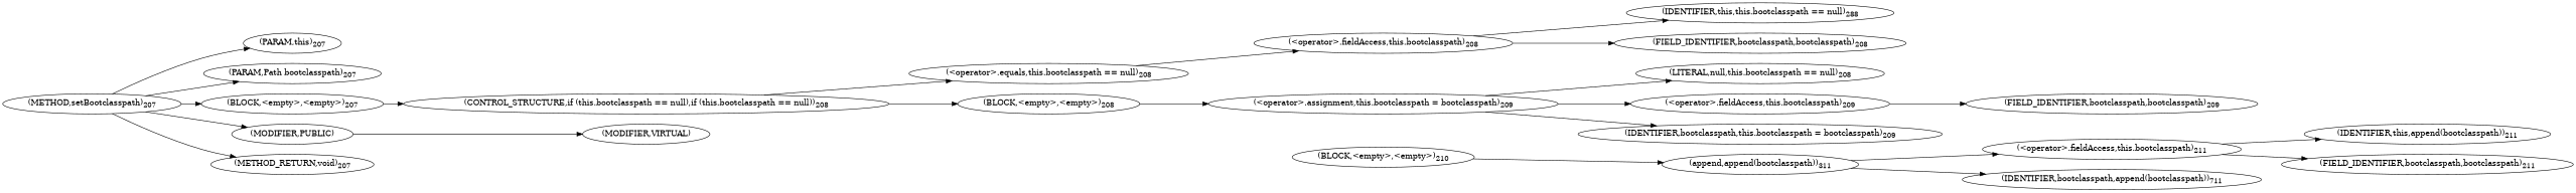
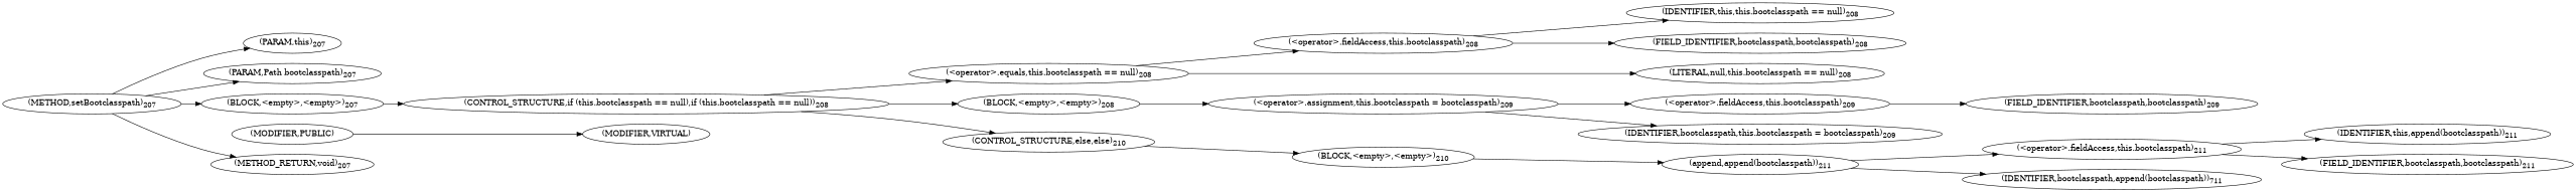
  digraph {
    rankdir=LR
    n1 [label=<(METHOD,setBootclasspath)<SUB>207</SUB>>]
    n2 [label=<(PARAM,this)<SUB>207</SUB>>]
    n3 [label=<(PARAM,Path bootclasspath)<SUB>207</SUB>>]
    n4 [label=<(BLOCK,&lt;empty&gt;,&lt;empty&gt;)<SUB>207</SUB>>]
    n5 [label=<(MODIFIER,PUBLIC)>]
    n6 [label=<(METHOD_RETURN,void)<SUB>207</SUB>>]
    n7 [label=<(CONTROL_STRUCTURE,if (this.bootclasspath == null),if (this.bootclasspath == null))<SUB>208</SUB>>]
    n8 [label=<(MODIFIER,VIRTUAL)>]
    n9 [label=<(&lt;operator&gt;.equals,this.bootclasspath == null)<SUB>208</SUB>>]
    n10 [label=<(BLOCK,&lt;empty&gt;,&lt;empty&gt;)<SUB>208</SUB>>]
+   n11 [label=<(CONTROL_STRUCTURE,else,else)<SUB>210</SUB>>]
    n12 [label=<(&lt;operator&gt;.fieldAccess,this.bootclasspath)<SUB>208</SUB>>]
    n13 [label=<(LITERAL,null,this.bootclasspath == null)<SUB>208</SUB>>]
    n14 [label=<(&lt;operator&gt;.assignment,this.bootclasspath = bootclasspath)<SUB>209</SUB>>]
    n15 [label=<(BLOCK,&lt;empty&gt;,&lt;empty&gt;)<SUB>210</SUB>>]
-   n16 [label=<(IDENTIFIER,this,this.bootclasspath == null)<SUB>288</SUB>>]
+   n16 [label=<(IDENTIFIER,this,this.bootclasspath == null)<SUB>208</SUB>>]
    n17 [label=<(FIELD_IDENTIFIER,bootclasspath,bootclasspath)<SUB>208</SUB>>]
    n18 [label=<(&lt;operator&gt;.fieldAccess,this.bootclasspath)<SUB>209</SUB>>]
    n19 [label=<(IDENTIFIER,bootclasspath,this.bootclasspath = bootclasspath)<SUB>209</SUB>>]
    n20 [label=<(FIELD_IDENTIFIER,bootclasspath,bootclasspath)<SUB>209</SUB>>]
-   n21 [label=<(append,append(bootclasspath))<SUB>311</SUB>>]
+   n21 [label=<(append,append(bootclasspath))<SUB>211</SUB>>]
    n22 [label=<(&lt;operator&gt;.fieldAccess,this.bootclasspath)<SUB>211</SUB>>]
    n23 [label=<(IDENTIFIER,bootclasspath,append(bootclasspath))<SUB>711</SUB>>]
    n24 [label=<(IDENTIFIER,this,append(bootclasspath))<SUB>211</SUB>>]
    n25 [label=<(FIELD_IDENTIFIER,bootclasspath,bootclasspath)<SUB>211</SUB>>]
    n1 -> n2
    n1 -> n3
    n1 -> n4
-   n1 -> n5
    n1 -> n6
    n4 -> n7
    n5 -> n8
    n7 -> n9
    n7 -> n10
+   n7 -> n11
    n9 -> n12
-   n14 -> n13
+   n9 -> n13
    n10 -> n14
+   n11 -> n15
    n12 -> n16
    n12 -> n17
    n14 -> n18
    n14 -> n19
    n15 -> n21
    n18 -> n20
    n21 -> n22
    n21 -> n23
    n22 -> n24
    n22 -> n25
  }
